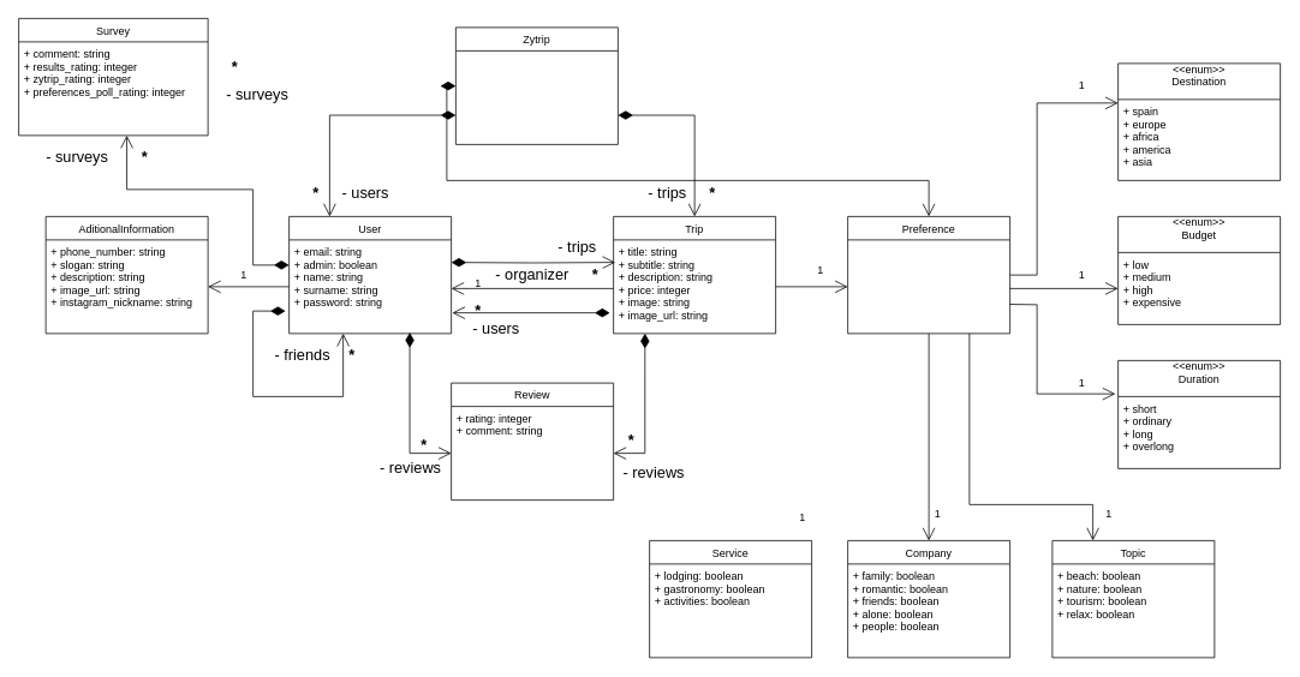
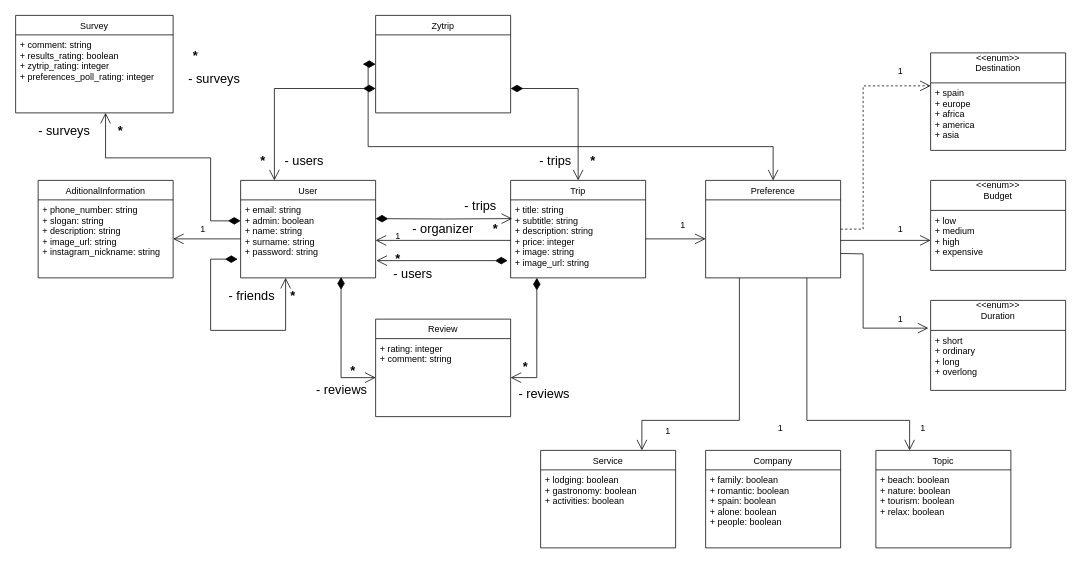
  <mxCell id="0" />
  <mxCell id="1" parent="0" />
  <mxCell id="2" value="User" style="swimlane;fontStyle=0;childLayout=stackLayout;horizontal=1;startSize=26;fillColor=none;horizontalStack=0;resizeParent=1;resizeParentMax=0;resizeLast=0;collapsible=1;marginBottom=0;" parent="1" vertex="1"><mxGeometry x="320" y="240" width="180" height="130" as="geometry" /></mxCell>
  <mxCell id="3" value="+ email: string&#10;+ admin: boolean&#10;+ name: string&#10;+ surname: string&#10;+ password: string&#10;&#10;&#10;&#10;" style="text;strokeColor=none;fillColor=none;align=left;verticalAlign=top;spacingLeft=4;spacingRight=4;overflow=hidden;rotatable=0;points=[[0,0.5],[1,0.5]];portConstraint=eastwest;" parent="2" vertex="1"><mxGeometry y="26" width="180" height="104" as="geometry" /></mxCell>
  <mxCell id="4" value="" style="endArrow=open;html=1;endSize=12;startArrow=diamondThin;startSize=14;startFill=1;edgeStyle=orthogonalEdgeStyle;align=left;verticalAlign=bottom;rounded=0;fontSize=17;exitX=-0.022;exitY=0.76;exitDx=0;exitDy=0;exitPerimeter=0;" parent="2" source="3" target="3" edge="1"><mxGeometry x="-0.129" y="-188" relative="1" as="geometry"><mxPoint x="-80" y="200" as="sourcePoint" /><mxPoint x="80" y="200" as="targetPoint" /><Array as="points"><mxPoint x="-40" y="105" /><mxPoint x="-40" y="200" /><mxPoint x="60" y="200" /></Array><mxPoint x="-170" y="-108" as="offset" /></mxGeometry></mxCell>
  <mxCell id="5" value="Trip" style="swimlane;fontStyle=0;childLayout=stackLayout;horizontal=1;startSize=26;fillColor=none;horizontalStack=0;resizeParent=1;resizeParentMax=0;resizeLast=0;collapsible=1;marginBottom=0;" parent="1" vertex="1"><mxGeometry x="680" y="240" width="180" height="130" as="geometry" /></mxCell>
  <mxCell id="6" value="+ title: string&#10;+ subtitle: string&#10;+ description: string&#10;+ price: integer&#10;+ image: string&#10;+ image_url: string&#10;&#10;&#10;&#10;" style="text;strokeColor=none;fillColor=none;align=left;verticalAlign=top;spacingLeft=4;spacingRight=4;overflow=hidden;rotatable=0;points=[[0,0.5],[1,0.5]];portConstraint=eastwest;" parent="5" vertex="1"><mxGeometry y="26" width="180" height="104" as="geometry" /></mxCell>
  <mxCell id="7" value="AditionalInformation" style="swimlane;fontStyle=0;childLayout=stackLayout;horizontal=1;startSize=26;fillColor=none;horizontalStack=0;resizeParent=1;resizeParentMax=0;resizeLast=0;collapsible=1;marginBottom=0;" parent="1" vertex="1"><mxGeometry x="50" y="240" width="180" height="130" as="geometry" /></mxCell>
  <mxCell id="8" value="+ phone_number: string&#10;+ slogan: string&#10;+ description: string&#10;+ image_url: string&#10;+ instagram_nickname: string&#10;&#10;&#10;&#10;&#10;" style="text;strokeColor=none;fillColor=none;align=left;verticalAlign=top;spacingLeft=4;spacingRight=4;overflow=hidden;rotatable=0;points=[[0,0.5],[1,0.5]];portConstraint=eastwest;" parent="7" vertex="1"><mxGeometry y="26" width="180" height="104" as="geometry" /></mxCell>
  <mxCell id="9" value="Company" style="swimlane;fontStyle=0;childLayout=stackLayout;horizontal=1;startSize=26;fillColor=none;horizontalStack=0;resizeParent=1;resizeParentMax=0;resizeLast=0;collapsible=1;marginBottom=0;" parent="1" vertex="1"><mxGeometry x="940" y="600" width="180" height="130" as="geometry" /></mxCell>
- <mxCell id="10" value="+ family: boolean&#10;+ romantic: boolean&#10;+ friends: boolean&#10;+ alone: boolean&#10;+ people: boolean&#10;" style="text;strokeColor=none;fillColor=none;align=left;verticalAlign=top;spacingLeft=4;spacingRight=4;overflow=hidden;rotatable=0;points=[[0,0.5],[1,0.5]];portConstraint=eastwest;" parent="9" vertex="1"><mxGeometry y="26" width="180" height="104" as="geometry" /></mxCell>
+ <mxCell id="10" value="+ family: boolean&#10;+ romantic: boolean&#10;+ spain: boolean&#10;+ alone: boolean&#10;+ people: boolean&#10;" style="text;strokeColor=none;fillColor=none;align=left;verticalAlign=top;spacingLeft=4;spacingRight=4;overflow=hidden;rotatable=0;points=[[0,0.5],[1,0.5]];portConstraint=eastwest;" parent="9" vertex="1"><mxGeometry y="26" width="180" height="104" as="geometry" /></mxCell>
  <mxCell id="11" value="Preference" style="swimlane;fontStyle=0;childLayout=stackLayout;horizontal=1;startSize=26;fillColor=none;horizontalStack=0;resizeParent=1;resizeParentMax=0;resizeLast=0;collapsible=1;marginBottom=0;" parent="1" vertex="1"><mxGeometry x="940" y="240" width="180" height="130" as="geometry" /></mxCell>
  <mxCell id="12" value="&lt;&lt;enum&gt;&gt;&#10;Destination&#10;" style="swimlane;fontStyle=0;childLayout=stackLayout;horizontal=1;startSize=40;fillColor=none;horizontalStack=0;resizeParent=1;resizeParentMax=0;resizeLast=0;collapsible=1;marginBottom=0;" parent="1" vertex="1"><mxGeometry x="1240" y="70" width="180" height="130" as="geometry" /></mxCell>
  <mxCell id="13" value="+ spain&#10;+ europe&#10;+ africa&#10;+ america&#10;+ asia&#10;&#10;" style="text;strokeColor=none;fillColor=none;align=left;verticalAlign=top;spacingLeft=4;spacingRight=4;overflow=hidden;rotatable=0;points=[[0,0.5],[1,0.5]];portConstraint=eastwest;" parent="12" vertex="1"><mxGeometry y="40" width="180" height="90" as="geometry" /></mxCell>
  <mxCell id="14" value="&lt;&lt;enum&gt;&gt;&#10;Budget&#10;" style="swimlane;fontStyle=0;childLayout=stackLayout;horizontal=1;startSize=40;fillColor=none;horizontalStack=0;resizeParent=1;resizeParentMax=0;resizeLast=0;collapsible=1;marginBottom=0;" parent="1" vertex="1"><mxGeometry x="1240" y="240" width="180" height="120" as="geometry" /></mxCell>
  <mxCell id="15" value="+ low&#10;+ medium&#10;+ high&#10;+ expensive&#10;&#10;&#10;" style="text;strokeColor=none;fillColor=none;align=left;verticalAlign=top;spacingLeft=4;spacingRight=4;overflow=hidden;rotatable=0;points=[[0,0.5],[1,0.5]];portConstraint=eastwest;" parent="14" vertex="1"><mxGeometry y="40" width="180" height="80" as="geometry" /></mxCell>
  <mxCell id="16" value="&lt;&lt;enum&gt;&gt;&#10;Duration&#10;" style="swimlane;fontStyle=0;childLayout=stackLayout;horizontal=1;startSize=40;fillColor=none;horizontalStack=0;resizeParent=1;resizeParentMax=0;resizeLast=0;collapsible=1;marginBottom=0;" parent="1" vertex="1"><mxGeometry x="1240" y="400" width="180" height="120" as="geometry" /></mxCell>
  <mxCell id="17" value="+ short&#10;+ ordinary&#10;+ long&#10;+ overlong&#10;" style="text;strokeColor=none;fillColor=none;align=left;verticalAlign=top;spacingLeft=4;spacingRight=4;overflow=hidden;rotatable=0;points=[[0,0.5],[1,0.5]];portConstraint=eastwest;" parent="16" vertex="1"><mxGeometry y="40" width="180" height="80" as="geometry" /></mxCell>
  <mxCell id="18" value="" style="endArrow=open;endFill=1;endSize=12;html=1;rounded=0;exitX=1;exitY=0.75;exitDx=0;exitDy=0;entryX=-0.017;entryY=-0.037;entryDx=0;entryDy=0;entryPerimeter=0;" parent="1" source="11" target="17" edge="1"><mxGeometry width="160" relative="1" as="geometry"><mxPoint x="670" y="440" as="sourcePoint" /><mxPoint x="830" y="440" as="targetPoint" /><Array as="points"><mxPoint x="1150" y="338" /><mxPoint x="1150" y="437" /></Array></mxGeometry></mxCell>
- <mxCell id="19" value="" style="endArrow=open;endFill=1;endSize=12;html=1;rounded=0;entryX=0;entryY=0.044;entryDx=0;entryDy=0;entryPerimeter=0;exitX=1;exitY=0.5;exitDx=0;exitDy=0;" parent="1" source="11" target="13" edge="1"><mxGeometry width="160" relative="1" as="geometry"><mxPoint x="1120" y="420" as="sourcePoint" /><mxPoint x="830" y="440" as="targetPoint" /><Array as="points"><mxPoint x="1150" y="305" /><mxPoint x="1150" y="114" /></Array></mxGeometry></mxCell>
+ <mxCell id="19" value="" style="endArrow=open;endFill=1;endSize=12;html=1;rounded=0;entryX=0;entryY=0.044;entryDx=0;entryDy=0;entryPerimeter=0;exitX=1;exitY=0.5;exitDx=0;exitDy=0;dashed=1;" parent="1" source="11" target="13" edge="1"><mxGeometry width="160" relative="1" as="geometry"><mxPoint x="1120" y="420" as="sourcePoint" /><mxPoint x="830" y="440" as="targetPoint" /><Array as="points"><mxPoint x="1150" y="305" /><mxPoint x="1150" y="114" /></Array></mxGeometry></mxCell>
  <mxCell id="20" value="" style="endArrow=open;endFill=1;endSize=12;html=1;rounded=0;entryX=0;entryY=0.5;entryDx=0;entryDy=0;" parent="1" target="15" edge="1"><mxGeometry width="160" relative="1" as="geometry"><mxPoint x="1120" y="320" as="sourcePoint" /><mxPoint x="830" y="440" as="targetPoint" /><Array as="points" /></mxGeometry></mxCell>
  <mxCell id="21" value="Topic" style="swimlane;fontStyle=0;childLayout=stackLayout;horizontal=1;startSize=26;fillColor=none;horizontalStack=0;resizeParent=1;resizeParentMax=0;resizeLast=0;collapsible=1;marginBottom=0;" parent="1" vertex="1"><mxGeometry x="1167" y="600" width="180" height="130" as="geometry" /></mxCell>
  <mxCell id="22" value="+ beach: boolean&#10;+ nature: boolean&#10;+ tourism: boolean&#10;+ relax: boolean&#10;" style="text;strokeColor=none;fillColor=none;align=left;verticalAlign=top;spacingLeft=4;spacingRight=4;overflow=hidden;rotatable=0;points=[[0,0.5],[1,0.5]];portConstraint=eastwest;" parent="21" vertex="1"><mxGeometry y="26" width="180" height="104" as="geometry" /></mxCell>
  <mxCell id="23" value="Service" style="swimlane;fontStyle=0;childLayout=stackLayout;horizontal=1;startSize=26;fillColor=none;horizontalStack=0;resizeParent=1;resizeParentMax=0;resizeLast=0;collapsible=1;marginBottom=0;" parent="1" vertex="1"><mxGeometry x="720" y="600" width="180" height="130" as="geometry" /></mxCell>
  <mxCell id="24" value="+ lodging: boolean&#10;+ gastronomy: boolean&#10;+ activities: boolean&#10;" style="text;strokeColor=none;fillColor=none;align=left;verticalAlign=top;spacingLeft=4;spacingRight=4;overflow=hidden;rotatable=0;points=[[0,0.5],[1,0.5]];portConstraint=eastwest;" parent="23" vertex="1"><mxGeometry y="26" width="180" height="104" as="geometry" /></mxCell>
- <mxCell id="25" value="" style="endArrow=open;endFill=1;endSize=12;html=1;rounded=0;exitX=0.5;exitY=1;exitDx=0;exitDy=0;" parent="1" source="11" target="9" edge="1"><mxGeometry width="160" relative="1" as="geometry"><mxPoint x="920" y="440" as="sourcePoint" /><mxPoint x="830" y="440" as="targetPoint" /></mxGeometry></mxCell>
+ <mxCell id="26" value="" style="endArrow=open;endFill=1;endSize=12;html=1;rounded=0;exitX=0.25;exitY=1;exitDx=0;exitDy=0;entryX=0.75;entryY=0;entryDx=0;entryDy=0;" parent="1" source="11" target="23" edge="1"><mxGeometry width="160" relative="1" as="geometry"><mxPoint x="670" y="440" as="sourcePoint" /><mxPoint x="830" y="440" as="targetPoint" /><Array as="points"><mxPoint x="985" y="560" /><mxPoint x="855" y="560" /></Array></mxGeometry></mxCell>
  <mxCell id="27" value="" style="endArrow=open;endFill=1;endSize=12;html=1;rounded=0;exitX=0.75;exitY=1;exitDx=0;exitDy=0;entryX=0.25;entryY=0;entryDx=0;entryDy=0;" parent="1" source="11" target="21" edge="1"><mxGeometry width="160" relative="1" as="geometry"><mxPoint x="670" y="440" as="sourcePoint" /><mxPoint x="830" y="440" as="targetPoint" /><Array as="points"><mxPoint x="1075" y="560" /><mxPoint x="1212" y="560" /></Array></mxGeometry></mxCell>
  <mxCell id="28" value="1" style="text;html=1;strokeColor=none;fillColor=none;align=center;verticalAlign=middle;whiteSpace=wrap;rounded=0;" parent="1" vertex="1"><mxGeometry x="860" y="560" width="60" height="30" as="geometry" /></mxCell>
  <mxCell id="29" value="1" style="text;html=1;strokeColor=none;fillColor=none;align=center;verticalAlign=middle;whiteSpace=wrap;rounded=0;" parent="1" vertex="1"><mxGeometry x="1010" y="555" width="60" height="30" as="geometry" /></mxCell>
  <mxCell id="30" value="1" style="text;html=1;strokeColor=none;fillColor=none;align=center;verticalAlign=middle;whiteSpace=wrap;rounded=0;" parent="1" vertex="1"><mxGeometry x="1200" y="555" width="60" height="30" as="geometry" /></mxCell>
  <mxCell id="31" value="1" style="text;html=1;strokeColor=none;fillColor=none;align=center;verticalAlign=middle;whiteSpace=wrap;rounded=0;" parent="1" vertex="1"><mxGeometry x="1170" y="410" width="60" height="30" as="geometry" /></mxCell>
  <mxCell id="32" value="1" style="text;html=1;strokeColor=none;fillColor=none;align=center;verticalAlign=middle;whiteSpace=wrap;rounded=0;" parent="1" vertex="1"><mxGeometry x="1170" y="290" width="60" height="30" as="geometry" /></mxCell>
  <mxCell id="33" value="1" style="text;html=1;strokeColor=none;fillColor=none;align=center;verticalAlign=middle;whiteSpace=wrap;rounded=0;" parent="1" vertex="1"><mxGeometry x="1170" y="80" width="60" height="30" as="geometry" /></mxCell>
  <mxCell id="34" value="" style="endArrow=open;endFill=1;endSize=12;html=1;rounded=0;exitX=1;exitY=0.5;exitDx=0;exitDy=0;" parent="1" source="6" edge="1"><mxGeometry width="160" relative="1" as="geometry"><mxPoint x="670" y="440" as="sourcePoint" /><mxPoint x="940" y="318" as="targetPoint" /></mxGeometry></mxCell>
  <mxCell id="35" value="1" style="text;html=1;strokeColor=none;fillColor=none;align=center;verticalAlign=middle;whiteSpace=wrap;rounded=0;" parent="1" vertex="1"><mxGeometry x="880" y="285" width="60" height="30" as="geometry" /></mxCell>
  <mxCell id="36" value="" style="endArrow=open;endFill=1;endSize=12;html=1;rounded=0;exitX=0;exitY=0.5;exitDx=0;exitDy=0;entryX=1;entryY=0.5;entryDx=0;entryDy=0;" parent="1" source="3" target="8" edge="1"><mxGeometry width="160" relative="1" as="geometry"><mxPoint x="290" y="470" as="sourcePoint" /><mxPoint x="450" y="470" as="targetPoint" /></mxGeometry></mxCell>
  <mxCell id="37" value="1" style="text;html=1;strokeColor=none;fillColor=none;align=center;verticalAlign=middle;whiteSpace=wrap;rounded=0;" parent="1" vertex="1"><mxGeometry x="240" y="290" width="60" height="30" as="geometry" /></mxCell>
- <mxCell id="38" value="Zytrip" style="swimlane;fontStyle=0;childLayout=stackLayout;horizontal=1;startSize=26;fillColor=none;horizontalStack=0;resizeParent=1;resizeParentMax=0;resizeLast=0;collapsible=1;marginBottom=0;" parent="1" vertex="1"><mxGeometry x="505" y="30" width="180" height="130" as="geometry" /></mxCell>
+ <mxCell id="38" value="Zytrip" style="swimlane;fontStyle=0;childLayout=stackLayout;horizontal=1;startSize=26;fillColor=none;horizontalStack=0;resizeParent=1;resizeParentMax=0;resizeLast=0;collapsible=1;marginBottom=0;" parent="1" vertex="1"><mxGeometry x="500" y="20" width="180" height="130" as="geometry" /></mxCell>
  <mxCell id="39" value="" style="endArrow=open;html=1;endSize=12;startArrow=diamondThin;startSize=14;startFill=1;edgeStyle=orthogonalEdgeStyle;align=left;verticalAlign=bottom;rounded=0;exitX=1;exitY=0.75;exitDx=0;exitDy=0;entryX=0.5;entryY=0;entryDx=0;entryDy=0;" parent="1" source="38" target="5" edge="1"><mxGeometry x="-0.153" y="52" relative="1" as="geometry"><mxPoint x="670" y="350" as="sourcePoint" /><mxPoint x="830" y="350" as="targetPoint" /><mxPoint x="-32" y="-47" as="offset" /></mxGeometry></mxCell>
  <mxCell id="40" value="" style="endArrow=open;html=1;endSize=12;startArrow=diamondThin;startSize=14;startFill=1;edgeStyle=orthogonalEdgeStyle;align=left;verticalAlign=bottom;rounded=0;exitX=0;exitY=0.75;exitDx=0;exitDy=0;entryX=0.25;entryY=0;entryDx=0;entryDy=0;" parent="1" source="38" target="2" edge="1"><mxGeometry x="-1" y="128" relative="1" as="geometry"><mxPoint x="350" y="100" as="sourcePoint" /><mxPoint x="410" y="222.5" as="targetPoint" /><mxPoint x="60" y="-15" as="offset" /></mxGeometry></mxCell>
  <mxCell id="41" value="Review" style="swimlane;fontStyle=0;childLayout=stackLayout;horizontal=1;startSize=26;fillColor=none;horizontalStack=0;resizeParent=1;resizeParentMax=0;resizeLast=0;collapsible=1;marginBottom=0;" parent="1" vertex="1"><mxGeometry x="500" y="425" width="180" height="130" as="geometry" /></mxCell>
  <mxCell id="42" value="+ rating: integer&#10;+ comment: string&#10;" style="text;strokeColor=none;fillColor=none;align=left;verticalAlign=top;spacingLeft=4;spacingRight=4;overflow=hidden;rotatable=0;points=[[0,0.5],[1,0.5]];portConstraint=eastwest;" parent="41" vertex="1"><mxGeometry y="26" width="180" height="104" as="geometry" /></mxCell>
  <mxCell id="43" value="" style="endArrow=open;html=1;endSize=12;startArrow=diamondThin;startSize=14;startFill=1;edgeStyle=orthogonalEdgeStyle;align=left;verticalAlign=bottom;rounded=0;exitX=0.744;exitY=0.99;exitDx=0;exitDy=0;exitPerimeter=0;" parent="1" source="3" target="42" edge="1"><mxGeometry x="-1" y="3" relative="1" as="geometry"><mxPoint x="510" y="127.5" as="sourcePoint" /><mxPoint x="375" y="250" as="targetPoint" /></mxGeometry></mxCell>
  <mxCell id="44" value="" style="endArrow=open;html=1;endSize=12;startArrow=diamondThin;startSize=14;startFill=1;edgeStyle=orthogonalEdgeStyle;align=left;verticalAlign=bottom;rounded=0;exitX=0.194;exitY=1;exitDx=0;exitDy=0;exitPerimeter=0;entryX=1;entryY=0.5;entryDx=0;entryDy=0;" parent="1" source="6" target="42" edge="1"><mxGeometry x="-1" y="357" relative="1" as="geometry"><mxPoint x="670" y="350" as="sourcePoint" /><mxPoint x="830" y="350" as="targetPoint" /><mxPoint x="-112" y="-260" as="offset" /></mxGeometry></mxCell>
  <mxCell id="45" value="" style="endArrow=open;html=1;endSize=12;startArrow=diamondThin;startSize=14;startFill=1;edgeStyle=orthogonalEdgeStyle;align=left;verticalAlign=bottom;rounded=0;entryX=0.011;entryY=0.24;entryDx=0;entryDy=0;entryPerimeter=0;" parent="1" target="6" edge="1"><mxGeometry x="0.099" y="71" relative="1" as="geometry"><mxPoint x="500" y="291" as="sourcePoint" /><mxPoint x="830" y="350" as="targetPoint" /><mxPoint as="offset" /></mxGeometry></mxCell>
  <mxCell id="46" value="" style="endArrow=open;html=1;endSize=12;startArrow=diamondThin;startSize=14;startFill=1;edgeStyle=orthogonalEdgeStyle;align=left;verticalAlign=bottom;rounded=0;entryX=1.006;entryY=0.779;entryDx=0;entryDy=0;entryPerimeter=0;exitX=-0.022;exitY=0.779;exitDx=0;exitDy=0;exitPerimeter=0;" parent="1" source="6" target="3" edge="1"><mxGeometry x="-1" y="-342" relative="1" as="geometry"><mxPoint x="670" y="350" as="sourcePoint" /><mxPoint x="830" y="350" as="targetPoint" /><mxPoint x="264" y="125" as="offset" /></mxGeometry></mxCell>
  <mxCell id="47" value="*" style="text;html=1;strokeColor=none;fillColor=none;align=center;verticalAlign=middle;whiteSpace=wrap;rounded=0;fontStyle=1;fontSize=17;" parent="1" vertex="1"><mxGeometry x="670" y="475" width="60" height="30" as="geometry" /></mxCell>
  <mxCell id="48" value="*" style="text;html=1;strokeColor=none;fillColor=none;align=center;verticalAlign=middle;whiteSpace=wrap;rounded=0;fontStyle=1;fontSize=17;" parent="1" vertex="1"><mxGeometry x="440" y="480" width="60" height="30" as="geometry" /></mxCell>
  <mxCell id="49" value="*" style="text;html=1;strokeColor=none;fillColor=none;align=center;verticalAlign=middle;whiteSpace=wrap;rounded=0;fontStyle=1;fontSize=17;" parent="1" vertex="1"><mxGeometry x="500" y="330" width="60" height="30" as="geometry" /></mxCell>
  <mxCell id="50" value="*" style="text;html=1;strokeColor=none;fillColor=none;align=center;verticalAlign=middle;whiteSpace=wrap;rounded=0;fontStyle=1;fontSize=17;" parent="1" vertex="1"><mxGeometry x="630" y="290" width="60" height="30" as="geometry" /></mxCell>
  <mxCell id="51" value="*" style="text;html=1;strokeColor=none;fillColor=none;align=center;verticalAlign=middle;whiteSpace=wrap;rounded=0;fontStyle=1;fontSize=17;" parent="1" vertex="1"><mxGeometry x="760" y="200" width="60" height="30" as="geometry" /></mxCell>
  <mxCell id="52" value="*" style="text;html=1;strokeColor=none;fillColor=none;align=center;verticalAlign=middle;whiteSpace=wrap;rounded=0;fontStyle=1;fontSize=17;" parent="1" vertex="1"><mxGeometry x="320" y="200" width="60" height="30" as="geometry" /></mxCell>
  <mxCell id="53" value="Survey" style="swimlane;fontStyle=0;childLayout=stackLayout;horizontal=1;startSize=26;fillColor=none;horizontalStack=0;resizeParent=1;resizeParentMax=0;resizeLast=0;collapsible=1;marginBottom=0;" parent="1" vertex="1"><mxGeometry x="20" y="20" width="210" height="130" as="geometry" /></mxCell>
- <mxCell id="54" value="+ comment: string&#10;+ results_rating: integer&#10;+ zytrip_rating: integer&#10;+ preferences_poll_rating: integer&#10;" style="text;strokeColor=none;fillColor=none;align=left;verticalAlign=top;spacingLeft=4;spacingRight=4;overflow=hidden;rotatable=0;points=[[0,0.5],[1,0.5]];portConstraint=eastwest;" parent="53" vertex="1"><mxGeometry y="26" width="210" height="104" as="geometry" /></mxCell>
+ <mxCell id="54" value="+ comment: string&#10;+ results_rating: boolean&#10;+ zytrip_rating: integer&#10;+ preferences_poll_rating: integer&#10;" style="text;strokeColor=none;fillColor=none;align=left;verticalAlign=top;spacingLeft=4;spacingRight=4;overflow=hidden;rotatable=0;points=[[0,0.5],[1,0.5]];portConstraint=eastwest;" parent="53" vertex="1"><mxGeometry y="26" width="210" height="104" as="geometry" /></mxCell>
  <mxCell id="55" value="" style="endArrow=open;html=1;endSize=12;startArrow=diamondThin;startSize=14;startFill=1;edgeStyle=orthogonalEdgeStyle;align=left;verticalAlign=bottom;rounded=0;fontSize=17;exitX=0;exitY=0.5;exitDx=0;exitDy=0;" parent="1" source="38" target="11" edge="1"><mxGeometry x="0.941" y="95" relative="1" as="geometry"><mxPoint x="270" y="60" as="sourcePoint" /><mxPoint x="430" y="60" as="targetPoint" /><mxPoint as="offset" /></mxGeometry></mxCell>
  <mxCell id="56" value="*" style="text;html=1;strokeColor=none;fillColor=none;align=center;verticalAlign=middle;whiteSpace=wrap;rounded=0;fontStyle=1;fontSize=17;" parent="1" vertex="1"><mxGeometry x="230" y="60" width="60" height="30" as="geometry" /></mxCell>
  <mxCell id="57" value="" style="endArrow=open;html=1;endSize=12;startArrow=diamondThin;startSize=14;startFill=1;edgeStyle=orthogonalEdgeStyle;align=left;verticalAlign=bottom;rounded=0;fontSize=17;exitX=0;exitY=0.269;exitDx=0;exitDy=0;exitPerimeter=0;entryX=0.571;entryY=1;entryDx=0;entryDy=0;entryPerimeter=0;" parent="1" source="3" target="54" edge="1"><mxGeometry x="-0.753" y="233" relative="1" as="geometry"><mxPoint x="310" y="280" as="sourcePoint" /><mxPoint x="140" y="160" as="targetPoint" /><Array as="points"><mxPoint x="280" y="294" /><mxPoint x="280" y="210" /><mxPoint x="140" y="210" /></Array><mxPoint x="93" y="186" as="offset" /></mxGeometry></mxCell>
  <mxCell id="58" value="*" style="text;html=1;strokeColor=none;fillColor=none;align=center;verticalAlign=middle;whiteSpace=wrap;rounded=0;fontStyle=1;fontSize=17;" parent="1" vertex="1"><mxGeometry x="130" y="160" width="60" height="30" as="geometry" /></mxCell>
  <mxCell id="59" value="" style="endArrow=open;endFill=1;endSize=12;html=1;rounded=0;fontSize=17;" parent="1" edge="1"><mxGeometry width="160" relative="1" as="geometry"><mxPoint x="680" y="320" as="sourcePoint" /><mxPoint x="500" y="320" as="targetPoint" /></mxGeometry></mxCell>
  <mxCell id="60" value="1" style="text;html=1;strokeColor=none;fillColor=none;align=center;verticalAlign=middle;whiteSpace=wrap;rounded=0;" parent="1" vertex="1"><mxGeometry x="500" y="300" width="60" height="30" as="geometry" /></mxCell>
  <mxCell id="61" value="*" style="text;html=1;strokeColor=none;fillColor=none;align=center;verticalAlign=middle;whiteSpace=wrap;rounded=0;fontStyle=1;fontSize=17;" parent="1" vertex="1"><mxGeometry x="360" y="380" width="60" height="30" as="geometry" /></mxCell>
  <mxCell id="62" value="- surveys" style="text;html=1;strokeColor=none;fillColor=none;align=center;verticalAlign=middle;whiteSpace=wrap;rounded=0;fontSize=17;" parent="1" vertex="1"><mxGeometry x="240" y="90" width="90" height="30" as="geometry" /></mxCell>
  <mxCell id="63" value="- surveys" style="text;html=1;strokeColor=none;fillColor=none;align=center;verticalAlign=middle;whiteSpace=wrap;rounded=0;fontSize=17;" parent="1" vertex="1"><mxGeometry x="40" y="160" width="90" height="30" as="geometry" /></mxCell>
  <mxCell id="64" value="- trips" style="text;html=1;strokeColor=none;fillColor=none;align=center;verticalAlign=middle;whiteSpace=wrap;rounded=0;fontSize=17;" parent="1" vertex="1"><mxGeometry x="710" y="200" width="60" height="30" as="geometry" /></mxCell>
  <mxCell id="65" value="- users" style="text;html=1;strokeColor=none;fillColor=none;align=center;verticalAlign=middle;whiteSpace=wrap;rounded=0;fontSize=17;" parent="1" vertex="1"><mxGeometry x="360" y="200" width="90" height="30" as="geometry" /></mxCell>
  <mxCell id="66" value="- friends" style="text;html=1;strokeColor=none;fillColor=none;align=center;verticalAlign=middle;whiteSpace=wrap;rounded=0;fontSize=17;" parent="1" vertex="1"><mxGeometry x="290" y="380" width="90" height="30" as="geometry" /></mxCell>
  <mxCell id="67" value="- trips" style="text;html=1;strokeColor=none;fillColor=none;align=center;verticalAlign=middle;whiteSpace=wrap;rounded=0;fontSize=17;" parent="1" vertex="1"><mxGeometry x="610" y="260" width="60" height="30" as="geometry" /></mxCell>
  <mxCell id="68" value="- users" style="text;html=1;strokeColor=none;fillColor=none;align=center;verticalAlign=middle;whiteSpace=wrap;rounded=0;fontSize=17;" parent="1" vertex="1"><mxGeometry x="520" y="350" width="60" height="30" as="geometry" /></mxCell>
  <mxCell id="69" value="- organizer" style="text;html=1;strokeColor=none;fillColor=none;align=center;verticalAlign=middle;whiteSpace=wrap;rounded=0;fontSize=17;" parent="1" vertex="1"><mxGeometry x="540" y="290" width="100" height="30" as="geometry" /></mxCell>
  <mxCell id="70" value="- reviews" style="text;html=1;strokeColor=none;fillColor=none;align=center;verticalAlign=middle;whiteSpace=wrap;rounded=0;fontSize=17;" parent="1" vertex="1"><mxGeometry x="680" y="510" width="90" height="30" as="geometry" /></mxCell>
  <mxCell id="71" value="- reviews" style="text;html=1;strokeColor=none;fillColor=none;align=center;verticalAlign=middle;whiteSpace=wrap;rounded=0;fontSize=17;" parent="1" vertex="1"><mxGeometry x="410" y="505" width="90" height="30" as="geometry" /></mxCell>
